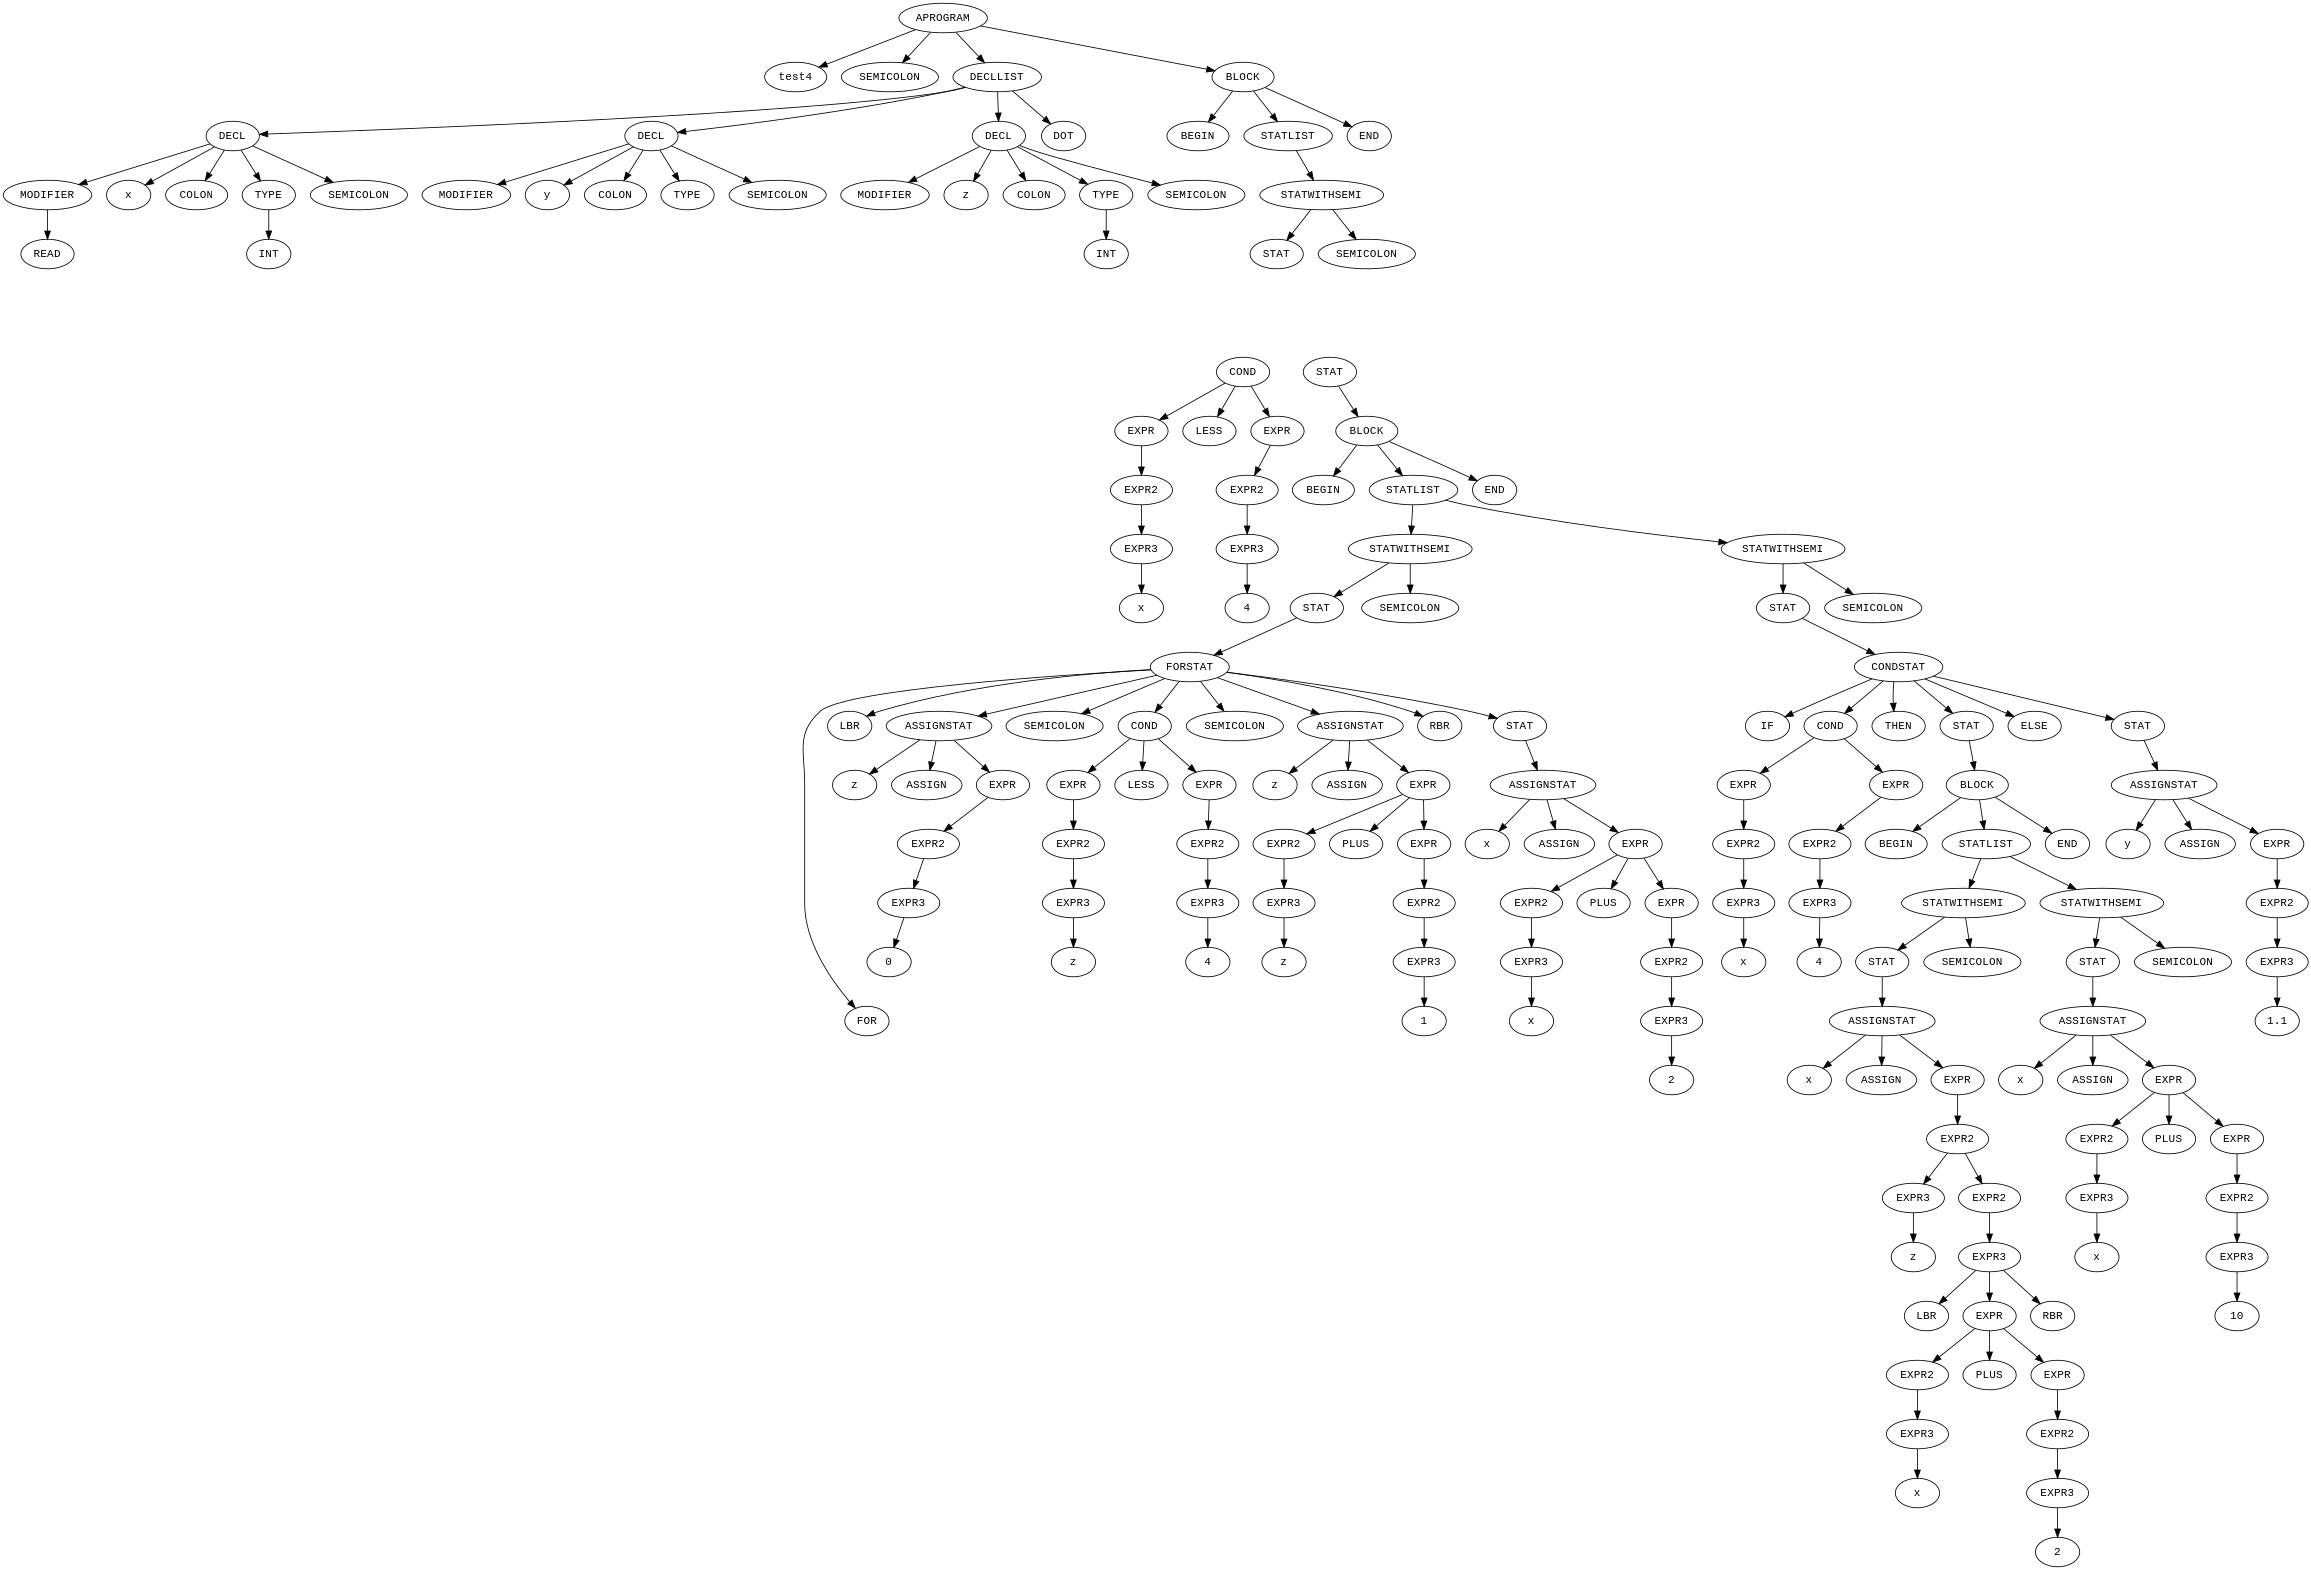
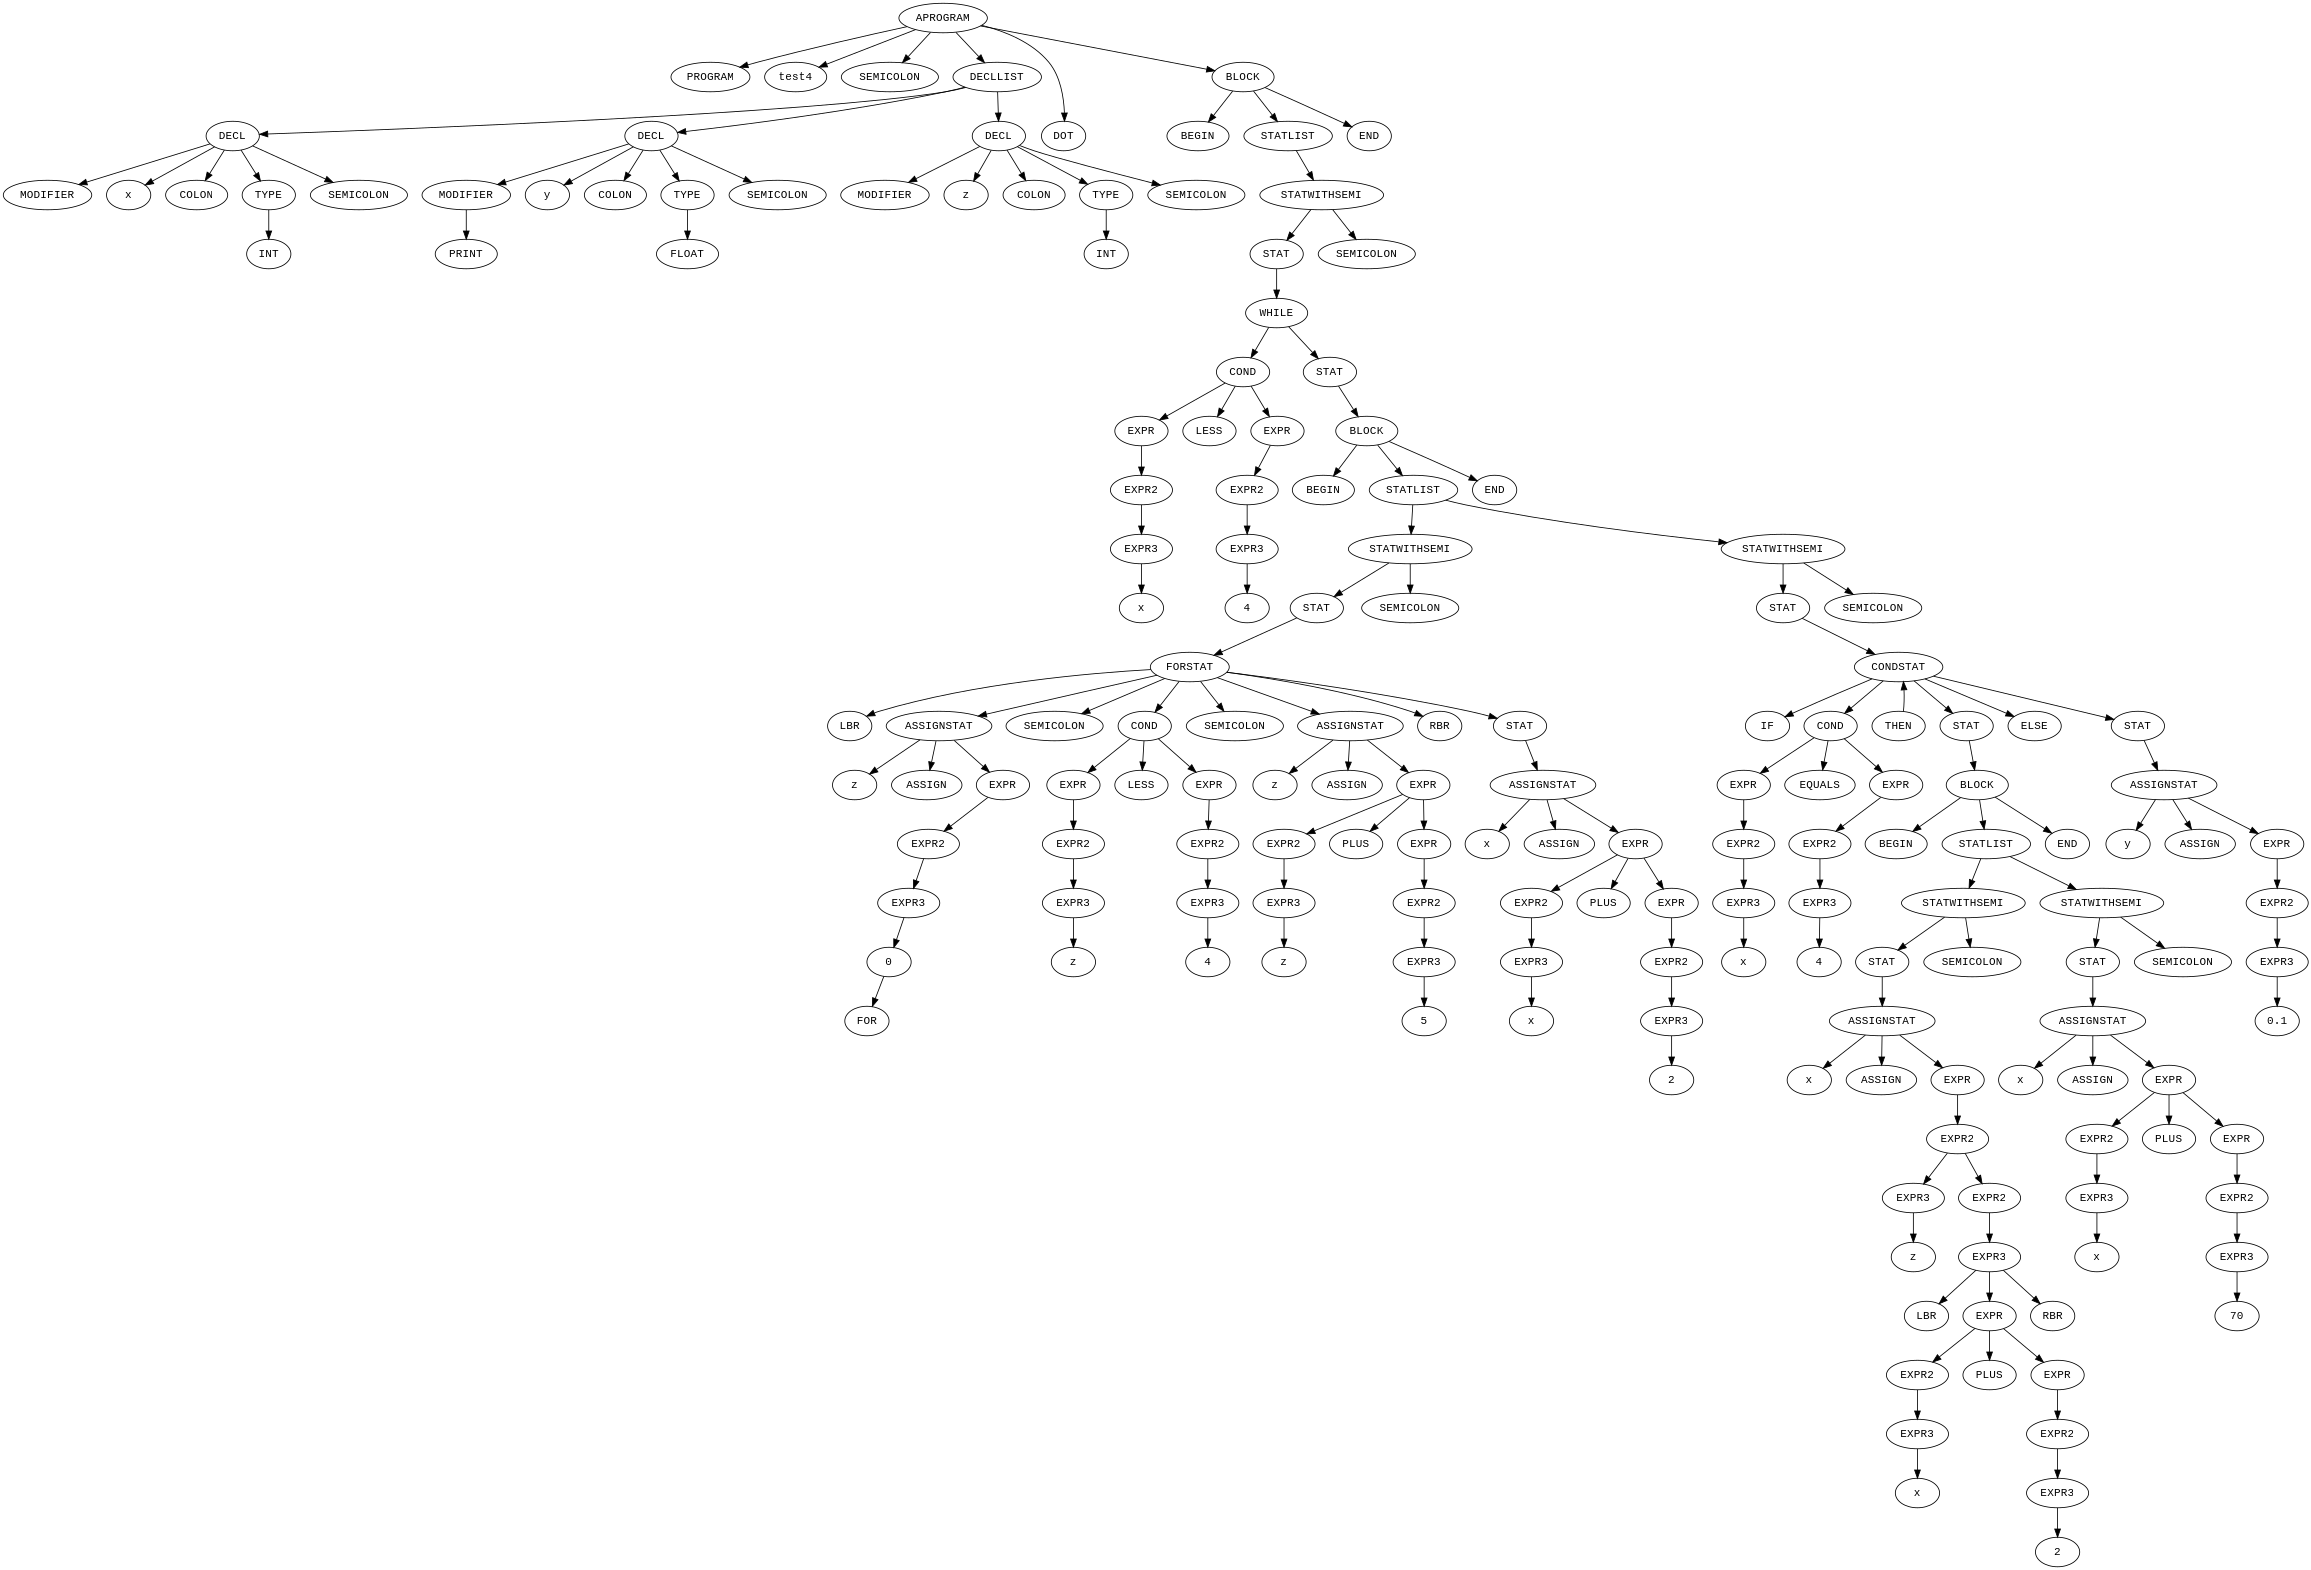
  digraph {
    fontname="Liberation Mono"
    node [fontname="Liberation Mono"]
    edge [fontname="Liberation Mono"]
    n1 [label=APROGRAM]
+   n2 [label=PROGRAM]
    n3 [label=test4]
    n4 [label=SEMICOLON]
    n5 [label=DECLLIST]
    n6 [label=BLOCK]
    n7 [label=DOT]
    n8 [label=DECL]
    n9 [label=DECL]
    n10 [label=DECL]
    n11 [label=BEGIN]
    n12 [label=STATLIST]
    n13 [label=END]
    n14 [label=MODIFIER]
    n15 [label=x]
    n16 [label=COLON]
    n17 [label=TYPE]
    n18 [label=SEMICOLON]
    n19 [label=MODIFIER]
    n20 [label=y]
    n21 [label=COLON]
    n22 [label=TYPE]
    n23 [label=SEMICOLON]
    n24 [label=MODIFIER]
    n25 [label=z]
    n26 [label=COLON]
    n27 [label=TYPE]
    n28 [label=SEMICOLON]
-   n29 [label=READ]
    n30 [label=INT]
+   n31 [label=PRINT]
+   n32 [label=FLOAT]
    n33 [label=INT]
    n34 [label=STATWITHSEMI]
    n35 [label=STAT]
    n36 [label=SEMICOLON]
+   n37 [label=WHILE]
    n38 [label=COND]
    n39 [label=STAT]
    n40 [label=EXPR]
    n41 [label=LESS]
    n42 [label=EXPR]
    n43 [label=BLOCK]
    n44 [label=EXPR2]
    n45 [label=EXPR2]
    n46 [label=EXPR3]
    n47 [label=x]
    n48 [label=EXPR3]
    n49 [label=4]
    n50 [label=BEGIN]
    n51 [label=STATLIST]
    n52 [label=END]
    n53 [label=STATWITHSEMI]
    n54 [label=STATWITHSEMI]
    n55 [label=STAT]
    n56 [label=SEMICOLON]
    n57 [label=STAT]
    n58 [label=SEMICOLON]
    n59 [label=FORSTAT]
    n60 [label=FOR]
    n61 [label=LBR]
    n62 [label=ASSIGNSTAT]
    n63 [label=SEMICOLON]
    n64 [label=COND]
    n65 [label=SEMICOLON]
    n66 [label=ASSIGNSTAT]
    n67 [label=RBR]
    n68 [label=STAT]
    n69 [label=z]
    n70 [label=ASSIGN]
    n71 [label=EXPR]
    n72 [label=EXPR]
    n73 [label=LESS]
    n74 [label=EXPR]
    n75 [label=z]
    n76 [label=ASSIGN]
    n77 [label=EXPR]
    n78 [label=ASSIGNSTAT]
    n79 [label=EXPR2]
    n80 [label=EXPR3]
    n81 [label=0]
    n82 [label=EXPR2]
    n83 [label=EXPR2]
    n84 [label=EXPR3]
    n85 [label=z]
    n86 [label=EXPR3]
    n87 [label=4]
    n88 [label=EXPR2]
    n89 [label=PLUS]
    n90 [label=EXPR]
    n91 [label=EXPR3]
    n92 [label=EXPR2]
    n93 [label=z]
    n94 [label=EXPR3]
-   n95 [label=1]
+   n95 [label=5]
    n96 [label=x]
    n97 [label=ASSIGN]
    n98 [label=EXPR]
    n99 [label=EXPR2]
    n100 [label=PLUS]
    n101 [label=EXPR]
    n102 [label=EXPR3]
    n103 [label=EXPR2]
    n104 [label=x]
    n105 [label=EXPR3]
    n106 [label=2]
    n107 [label=CONDSTAT]
    n108 [label=IF]
    n109 [label=COND]
    n110 [label=THEN]
    n111 [label=STAT]
    n112 [label=ELSE]
    n113 [label=STAT]
    n114 [label=EXPR]
+   n115 [label=EQUALS]
    n116 [label=EXPR]
    n117 [label=BLOCK]
    n118 [label=ASSIGNSTAT]
    n119 [label=EXPR2]
    n120 [label=EXPR2]
    n121 [label=EXPR3]
    n122 [label=x]
    n123 [label=EXPR3]
    n124 [label=4]
    n125 [label=BEGIN]
    n126 [label=STATLIST]
    n127 [label=END]
    n128 [label=STATWITHSEMI]
    n129 [label=STATWITHSEMI]
    n130 [label=STAT]
    n131 [label=SEMICOLON]
    n132 [label=STAT]
    n133 [label=SEMICOLON]
    n134 [label=ASSIGNSTAT]
    n135 [label=x]
    n136 [label=ASSIGN]
    n137 [label=EXPR]
    n138 [label=EXPR2]
    n139 [label=EXPR3]
    n140 [label=EXPR2]
    n141 [label=z]
    n142 [label=EXPR3]
    n143 [label=LBR]
    n144 [label=EXPR]
    n145 [label=RBR]
    n146 [label=EXPR2]
    n147 [label=PLUS]
    n148 [label=EXPR]
    n149 [label=EXPR3]
    n150 [label=EXPR2]
    n151 [label=x]
    n152 [label=EXPR3]
    n153 [label=2]
    n154 [label=ASSIGNSTAT]
    n155 [label=x]
    n156 [label=ASSIGN]
    n157 [label=EXPR]
    n158 [label=EXPR2]
    n159 [label=PLUS]
    n160 [label=EXPR]
    n161 [label=EXPR3]
    n162 [label=EXPR2]
    n163 [label=x]
    n164 [label=EXPR3]
-   n165 [label=10]
+   n165 [label=70]
    n166 [label=y]
    n167 [label=ASSIGN]
    n168 [label=EXPR]
    n169 [label=EXPR2]
    n170 [label=EXPR3]
-   n171 [label=1.1]
+   n171 [label=0.1]
+   n1 -> n2
    n1 -> n3
    n1 -> n4
    n1 -> n5
    n1 -> n6
-   n5 -> n7
+   n1 -> n7
    n5 -> n8
    n5 -> n9
    n5 -> n10
    n6 -> n11
    n6 -> n12
    n6 -> n13
    n8 -> n14
    n8 -> n15
    n8 -> n16
    n8 -> n17
    n8 -> n18
    n9 -> n19
    n9 -> n20
    n9 -> n21
    n9 -> n22
    n9 -> n23
    n10 -> n24
    n10 -> n25
    n10 -> n26
    n10 -> n27
    n10 -> n28
    n12 -> n34
-   n14 -> n29
    n17 -> n30
+   n19 -> n31
+   n22 -> n32
    n27 -> n33
    n34 -> n35
    n34 -> n36
+   n35 -> n37
+   n37 -> n38
+   n37 -> n39
    n38 -> n40
    n38 -> n41
    n38 -> n42
    n39 -> n43
    n40 -> n44
    n42 -> n45
    n43 -> n50
    n43 -> n51
    n43 -> n52
    n44 -> n46
    n45 -> n48
    n46 -> n47
    n48 -> n49
    n51 -> n53
    n51 -> n54
    n53 -> n55
    n53 -> n56
    n54 -> n57
    n54 -> n58
    n55 -> n59
    n57 -> n107
-   n59 -> n60
+   n81 -> n60
    n59 -> n61
    n59 -> n62
    n59 -> n63
    n59 -> n64
    n59 -> n65
    n59 -> n66
    n59 -> n67
    n59 -> n68
    n62 -> n69
    n62 -> n70
    n62 -> n71
    n64 -> n72
    n64 -> n73
    n64 -> n74
    n66 -> n75
    n66 -> n76
    n66 -> n77
    n68 -> n78
    n71 -> n79
    n72 -> n82
    n74 -> n83
    n77 -> n88
    n77 -> n89
    n77 -> n90
    n78 -> n96
    n78 -> n97
    n78 -> n98
    n79 -> n80
    n80 -> n81
    n82 -> n84
    n83 -> n86
    n84 -> n85
    n86 -> n87
    n88 -> n91
    n90 -> n92
    n91 -> n93
    n92 -> n94
    n94 -> n95
    n98 -> n99
    n98 -> n100
    n98 -> n101
    n99 -> n102
    n101 -> n103
    n102 -> n104
    n103 -> n105
    n105 -> n106
    n107 -> n108
    n107 -> n109
-   n107 -> n110
+   n110 -> n107
    n107 -> n111
    n107 -> n112
    n107 -> n113
    n109 -> n114
+   n109 -> n115
    n109 -> n116
    n111 -> n117
    n113 -> n118
    n114 -> n119
    n116 -> n120
    n117 -> n125
    n117 -> n126
    n117 -> n127
    n118 -> n166
    n118 -> n167
    n118 -> n168
    n119 -> n121
    n120 -> n123
    n121 -> n122
    n123 -> n124
    n126 -> n128
    n126 -> n129
    n128 -> n130
    n128 -> n131
    n129 -> n132
    n129 -> n133
    n130 -> n134
    n132 -> n154
    n134 -> n135
    n134 -> n136
    n134 -> n137
    n137 -> n138
    n138 -> n139
    n138 -> n140
    n139 -> n141
    n140 -> n142
    n142 -> n143
    n142 -> n144
    n142 -> n145
    n144 -> n146
    n144 -> n147
    n144 -> n148
    n146 -> n149
    n148 -> n150
    n149 -> n151
    n150 -> n152
    n152 -> n153
    n154 -> n155
    n154 -> n156
    n154 -> n157
    n157 -> n158
    n157 -> n159
    n157 -> n160
    n158 -> n161
    n160 -> n162
    n161 -> n163
    n162 -> n164
    n164 -> n165
    n168 -> n169
    n169 -> n170
    n170 -> n171
  }
